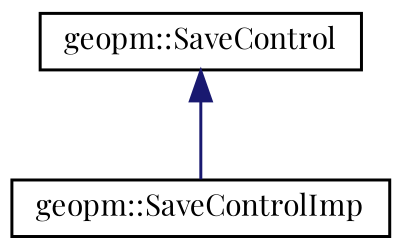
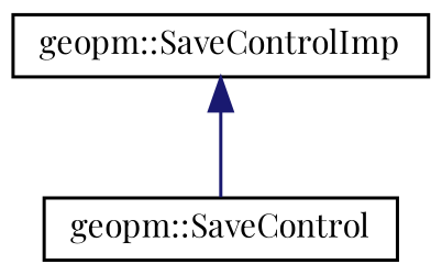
  digraph {
    rankdir=TB
    fontname="Playfair Display"
    node [color=black fillcolor=white fontname="Playfair Display" fontsize=10 shape=record style=filled]
    n1 [height=0.2 label="geopm::SaveControl" width=0.4]
    n2 [height=0.2 label="geopm::SaveControlImp" width=0.4]
-   n1 -> n2 [color=midnightblue dir=back fontname="Playfair Display" fontsize=10 labelfontname=Helvetica labelfontsize=10 style=solid]
+   n2 -> n1 [color=midnightblue dir=back fontname="Playfair Display" fontsize=10 labelfontname=Helvetica labelfontsize=10 style=solid]
  }
